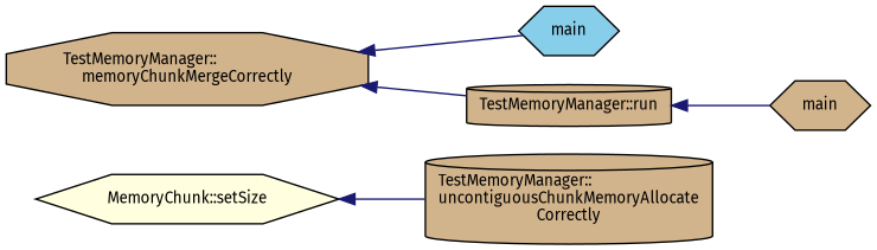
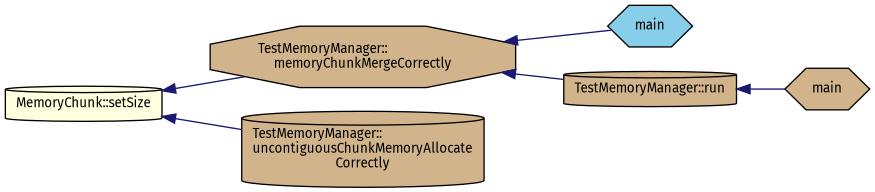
  digraph {
    fontname="Fira Sans"
    rankdir=LR
    node [color=black fillcolor=tan fontname="Fira Sans" fontsize=10 shape=cylinder style=filled]
    edge [color=midnightblue dir=back fontname="Fira Sans" fontsize=10 labelfontname=Helvetica labelfontsize=10 style=solid]
-   n1 [fillcolor=lightyellow fontcolor=black height=0.2 label="MemoryChunk::setSize" shape=hexagon width=0.4]
+   n1 [fillcolor=lightyellow fontcolor=black height=0.2 label="MemoryChunk::setSize" width=0.4]
    n2 [height=0.2 label="TestMemoryManager::\lmemoryChunkMergeCorrectly" shape=octagon width=0.4]
    n3 [height=0.2 label="TestMemoryManager::\luncontiguousChunkMemoryAllocate\lCorrectly" width=0.4]
    n4 [fillcolor=skyblue height=0.2 label=main shape=hexagon width=0.4]
    n5 [height=0.2 label="TestMemoryManager::run" width=0.4]
    n6 [height=0.2 label=main shape=hexagon width=0.4]
+   n1 -> n2
    n1 -> n3
    n2 -> n4
    n2 -> n5
    n5 -> n6
  }
